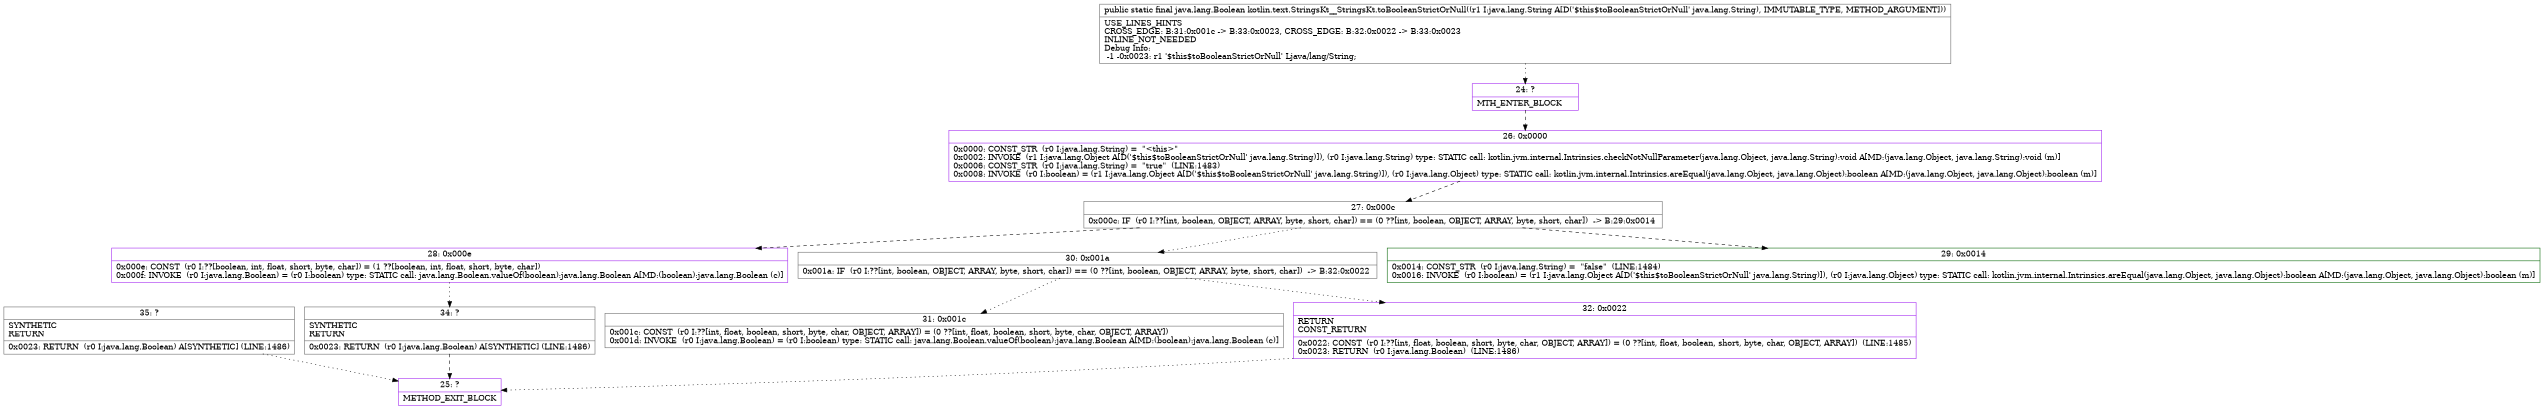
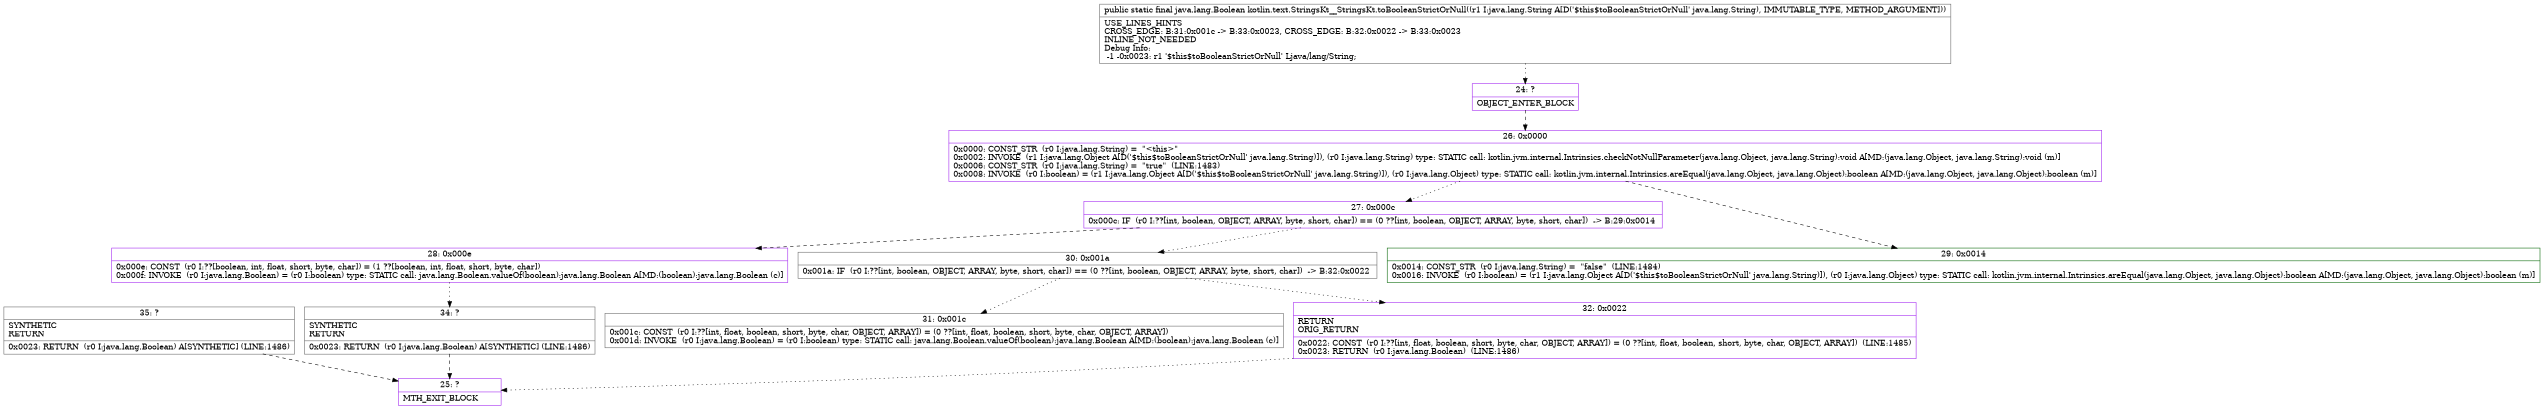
  digraph {
    node [color=purple shape=record]
    edge [style=dotted]
-   n1 [label="{24\:\ ?|MTH_ENTER_BLOCK\l}"]
+   n1 [label="{24\:\ ?|OBJECT_ENTER_BLOCK\l}"]
    n2 [label="{26\:\ 0x0000|0x0000: CONST_STR  (r0 I:java.lang.String) =  \"\<this\>\" \l0x0002: INVOKE  (r1 I:java.lang.Object A[D('$this$toBooleanStrictOrNull' java.lang.String)]), (r0 I:java.lang.String) type: STATIC call: kotlin.jvm.internal.Intrinsics.checkNotNullParameter(java.lang.Object, java.lang.String):void A[MD:(java.lang.Object, java.lang.String):void (m)]\l0x0006: CONST_STR  (r0 I:java.lang.String) =  \"true\"  (LINE:1483)\l0x0008: INVOKE  (r0 I:boolean) = (r1 I:java.lang.Object A[D('$this$toBooleanStrictOrNull' java.lang.String)]), (r0 I:java.lang.Object) type: STATIC call: kotlin.jvm.internal.Intrinsics.areEqual(java.lang.Object, java.lang.Object):boolean A[MD:(java.lang.Object, java.lang.Object):boolean (m)]\l}"]
-   n3 [color=gray40 label="{27\:\ 0x000c|0x000c: IF  (r0 I:??[int, boolean, OBJECT, ARRAY, byte, short, char]) == (0 ??[int, boolean, OBJECT, ARRAY, byte, short, char])  \-\> B:29:0x0014 \l}"]
+   n3 [label="{27\:\ 0x000c|0x000c: IF  (r0 I:??[int, boolean, OBJECT, ARRAY, byte, short, char]) == (0 ??[int, boolean, OBJECT, ARRAY, byte, short, char])  \-\> B:29:0x0014 \l}"]
    n4 [label="{28\:\ 0x000e|0x000e: CONST  (r0 I:??[boolean, int, float, short, byte, char]) = (1 ??[boolean, int, float, short, byte, char]) \l0x000f: INVOKE  (r0 I:java.lang.Boolean) = (r0 I:boolean) type: STATIC call: java.lang.Boolean.valueOf(boolean):java.lang.Boolean A[MD:(boolean):java.lang.Boolean (c)]\l}"]
    n5 [color=darkgreen label="{29\:\ 0x0014|0x0014: CONST_STR  (r0 I:java.lang.String) =  \"false\"  (LINE:1484)\l0x0016: INVOKE  (r0 I:boolean) = (r1 I:java.lang.Object A[D('$this$toBooleanStrictOrNull' java.lang.String)]), (r0 I:java.lang.Object) type: STATIC call: kotlin.jvm.internal.Intrinsics.areEqual(java.lang.Object, java.lang.Object):boolean A[MD:(java.lang.Object, java.lang.Object):boolean (m)]\l}"]
    n6 [color=gray40 label="{30\:\ 0x001a|0x001a: IF  (r0 I:??[int, boolean, OBJECT, ARRAY, byte, short, char]) == (0 ??[int, boolean, OBJECT, ARRAY, byte, short, char])  \-\> B:32:0x0022 \l}"]
    n7 [color=gray40 label="{34\:\ ?|SYNTHETIC\lRETURN\l|0x0023: RETURN  (r0 I:java.lang.Boolean) A[SYNTHETIC] (LINE:1486)\l}"]
-   n8 [label="{25\:\ ?|METHOD_EXIT_BLOCK\l}"]
+   n8 [label="{25\:\ ?|MTH_EXIT_BLOCK\l}"]
    n9 [color=gray40 label="{31\:\ 0x001c|0x001c: CONST  (r0 I:??[int, float, boolean, short, byte, char, OBJECT, ARRAY]) = (0 ??[int, float, boolean, short, byte, char, OBJECT, ARRAY]) \l0x001d: INVOKE  (r0 I:java.lang.Boolean) = (r0 I:boolean) type: STATIC call: java.lang.Boolean.valueOf(boolean):java.lang.Boolean A[MD:(boolean):java.lang.Boolean (c)]\l}"]
-   n10 [label="{32\:\ 0x0022|RETURN\lCONST_RETURN\l|0x0022: CONST  (r0 I:??[int, float, boolean, short, byte, char, OBJECT, ARRAY]) = (0 ??[int, float, boolean, short, byte, char, OBJECT, ARRAY])  (LINE:1485)\l0x0023: RETURN  (r0 I:java.lang.Boolean)  (LINE:1486)\l}"]
+   n10 [label="{32\:\ 0x0022|RETURN\lORIG_RETURN\l|0x0022: CONST  (r0 I:??[int, float, boolean, short, byte, char, OBJECT, ARRAY]) = (0 ??[int, float, boolean, short, byte, char, OBJECT, ARRAY])  (LINE:1485)\l0x0023: RETURN  (r0 I:java.lang.Boolean)  (LINE:1486)\l}"]
    n11 [color=gray40 label="{35\:\ ?|SYNTHETIC\lRETURN\l|0x0023: RETURN  (r0 I:java.lang.Boolean) A[SYNTHETIC] (LINE:1486)\l}"]
    n12 [color=gray40 label="{public static final java.lang.Boolean kotlin.text.StringsKt__StringsKt.toBooleanStrictOrNull((r1 I:java.lang.String A[D('$this$toBooleanStrictOrNull' java.lang.String), IMMUTABLE_TYPE, METHOD_ARGUMENT]))  | USE_LINES_HINTS\lCROSS_EDGE: B:31:0x001c \-\> B:33:0x0023, CROSS_EDGE: B:32:0x0022 \-\> B:33:0x0023\lINLINE_NOT_NEEDED\lDebug Info:\l  \-1 \-0x0023: r1 '$this$toBooleanStrictOrNull' Ljava\/lang\/String;\l}"]
    n1 -> n2 [style=dashed]
-   n2 -> n3 [style=dashed]
+   n2 -> n3
    n3 -> n4 [style=dashed]
-   n3 -> n5 [style=dashed]
+   n2 -> n5 [style=dashed]
    n3 -> n6
    n4 -> n7
    n6 -> n9
    n6 -> n10
    n7 -> n8 [style=dashed]
    n10 -> n8
-   n11 -> n8
+   n11 -> n8 [style=dashed]
    n12 -> n1
  }
